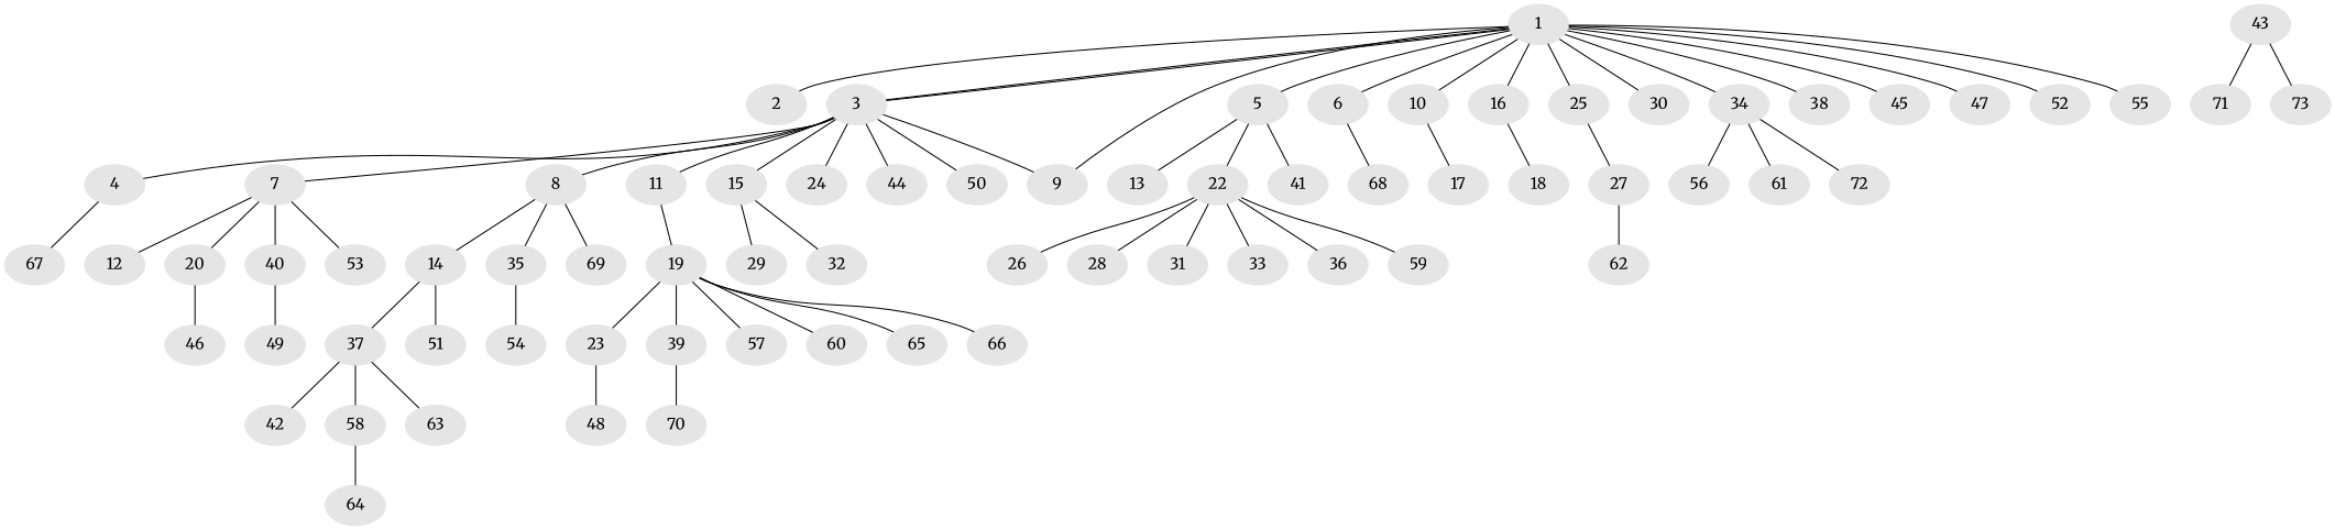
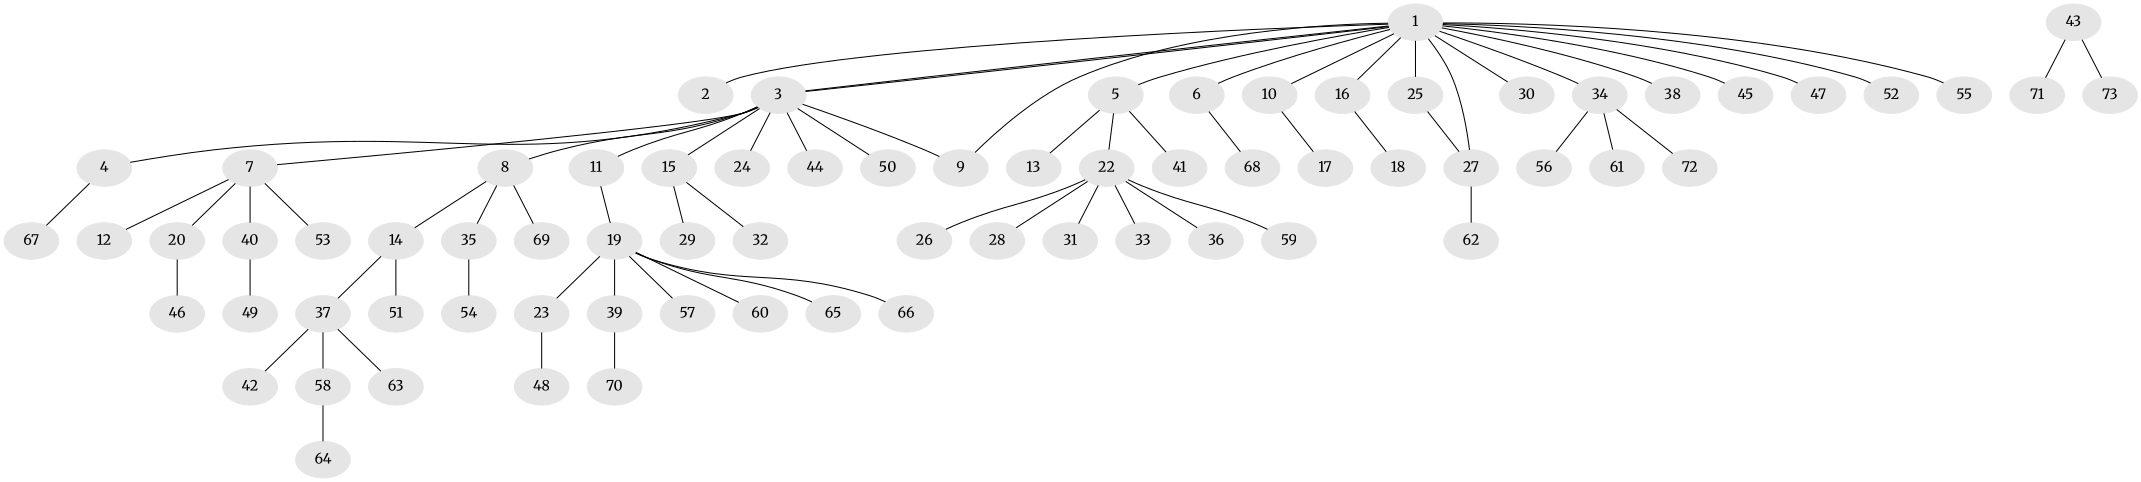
  graph {
    fontname=Merriweather
    node [color=gray90 fontname=Merriweather style=filled]
    edge [fontname=Merriweather]
    1
    2
    3
    5
    6
    9
    10
    16
    25
    27
    30
    34
    38
    45
    47
    52
    55
    4
    7
    8
    11
    15
    24
    44
    50
    13
    22
    41
    68
    17
    18
    62
    56
    61
    72
    67
    12
    20
    40
    53
    14
    35
    69
    19
    29
    32
    26
    28
    31
    33
    36
    59
    46
    49
    37
    51
    54
    23
    39
    57
    60
    65
    66
    42
    58
    63
    48
    70
    43
    71
    73
    64
    1 -- 2
    1 -- 3
    1 -- 3
    1 -- 5
    1 -- 6
    1 -- 9
    1 -- 10
    1 -- 16
    1 -- 25
+   1 -- 27
    1 -- 30
    1 -- 34
    1 -- 38
    1 -- 45
    1 -- 47
    1 -- 52
    1 -- 55
    3 -- 9
    3 -- 4
    3 -- 7
    3 -- 8
    3 -- 11
    3 -- 15
    3 -- 24
    3 -- 44
    3 -- 50
    5 -- 13
    5 -- 22
    5 -- 41
    6 -- 68
    10 -- 17
    16 -- 18
    25 -- 27
    27 -- 62
    34 -- 56
    34 -- 61
    34 -- 72
    4 -- 67
    7 -- 12
    7 -- 20
    7 -- 40
    7 -- 53
    8 -- 14
    8 -- 35
    8 -- 69
    11 -- 19
    15 -- 29
    15 -- 32
    22 -- 26
    22 -- 28
    22 -- 31
    22 -- 33
    22 -- 36
    22 -- 59
    20 -- 46
    40 -- 49
    14 -- 37
    14 -- 51
    35 -- 54
    19 -- 23
    19 -- 39
    19 -- 57
    19 -- 60
    19 -- 65
    19 -- 66
    37 -- 42
    37 -- 58
    37 -- 63
    23 -- 48
    39 -- 70
    58 -- 64
    43 -- 71
    43 -- 73
  }
